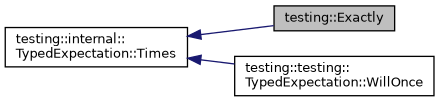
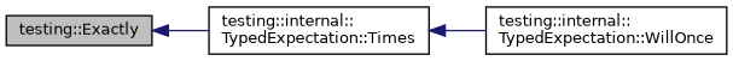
  digraph {
    rankdir=LR
    node [color=black fillcolor=white fontname=Helvetica fontsize=10 shape=record style=filled]
    edge [color=midnightblue dir=back fontname=Helvetica fontsize=10 labelfontname=Helvetica labelfontsize=10 style=solid]
    n1 [fillcolor=grey75 fontcolor=black height=0.2 label="testing::Exactly" width=0.4]
    n2 [height=0.2 label="testing::internal::\lTypedExpectation::Times" width=0.4]
-   n3 [height=0.2 label="testing::testing::\lTypedExpectation::WillOnce" width=0.4]
-   n2 -> n1
+   n3 [height=0.2 label="testing::internal::\lTypedExpectation::WillOnce" width=0.4]
+   n1 -> n2
    n2 -> n3
  }
